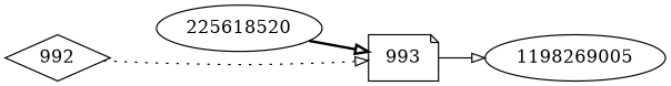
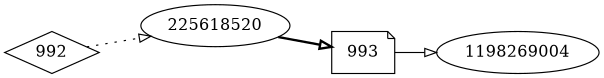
  strict digraph {
    rankdir=LR
    node [shape=ellipse]
    edge [arrowhead=onormal]
    992 [shape=diamond]
    225618520
    993 [shape=note]
-   1198269005
-   992 -> 993 [style=dotted]
+   1198269005 [label=1198269004]
+   992 -> 225618520 [style=dotted]
    225618520 -> 993 [style=bold]
    993 -> 1198269005 [style=solid]
  }
